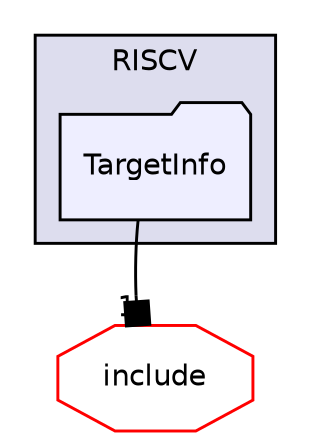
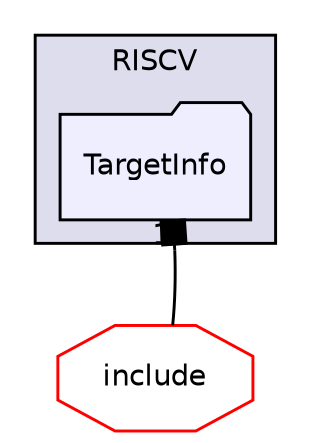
  digraph {
    compound=true
    node [fontname=Helvetica fontsize=10]
    n1 [fillcolor="#eeeeff" label=TargetInfo pencolor=black shape=folder style=filled]
    n2 [color=red label=include shape=octagon]
    subgraph cluster_1 {
      bgcolor="#ddddee"
      fontname=Helvetica
      fontsize=10
      label=RISCV
      pencolor=black
      n1
    }
-   n1 -> n2 [headlabel=1 labeldistance=1.5 labelfontname=Helvetica labelfontsize=10 arrowhead=box]
+   n2 -> n1 [headlabel=1 labeldistance=1.5 labelfontname=Helvetica labelfontsize=10 arrowhead=box]
  }
